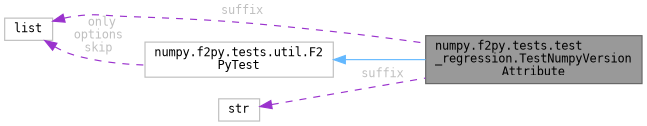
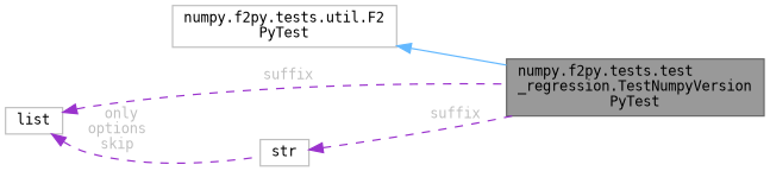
  digraph {
    fontname="DejaVu Sans Mono"
    rankdir=LR
    node [color=grey75 fillcolor=white fontname="DejaVu Sans Mono" fontsize=10 shape=box style=filled]
    edge [color=darkorchid3 dir=back fontname="DejaVu Sans Mono" fontsize=10 labelfontname=Helvetica labelfontsize=10 style=dashed fontcolor=grey]
-   n1 [color=gray40 fillcolor=grey60 fontcolor=black height=0.2 label="numpy.f2py.tests.test\l_regression.TestNumpyVersion\lAttribute" width=0.4]
+   n1 [color=gray40 fillcolor=grey60 fontcolor=black height=0.2 label="numpy.f2py.tests.test\l_regression.TestNumpyVersion\lPyTest" width=0.4]
    n2 [height=0.2 label="numpy.f2py.tests.util.F2\lPyTest" width=0.4]
    n3 [height=0.2 label=list width=0.4]
    n4 [height=0.2 label=str width=0.4]
    n2 -> n1 [color=steelblue1 style=solid fontcolor=""]
    n3 -> n1 [label=" suffix"]
-   n3 -> n2 [label=" only\noptions\nskip"]
+   n3 -> n4 [label=" only\noptions\nskip"]
    n4 -> n1 [label=" suffix"]
  }
